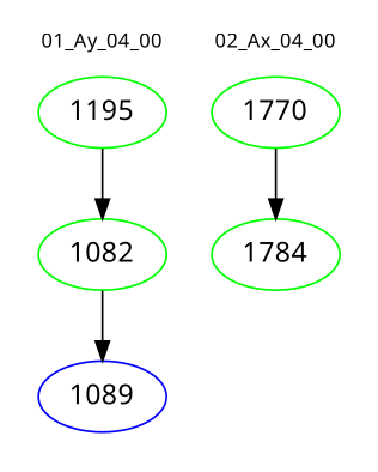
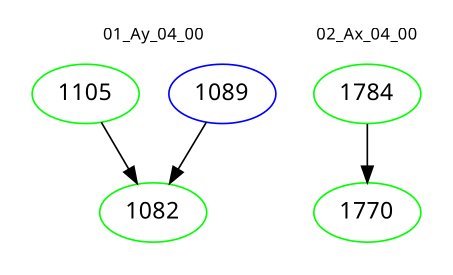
  digraph {
    fontname="Noto Sans"
    node [color=green fontname="Noto Sans"]
    edge [color=black fontname="Noto Sans"]
    n1 [label=1082]
    n2 [color=blue label=1089]
-   n3 [label=1195]
+   n3 [label=1105]
    n4 [label=1770]
    n5 [label=1784]
    subgraph cluster_1 {
      color=white
      fontsize=10
      label="01_Ay_04_00"
      n1
      n2
      n3
    }
    subgraph cluster_2 {
      color=white
      fontsize=10
      label="02_Ax_04_00"
      n4
      n5
    }
-   n1 -> n2
+   n2 -> n1
    n3 -> n1
-   n4 -> n5
+   n5 -> n4
  }
